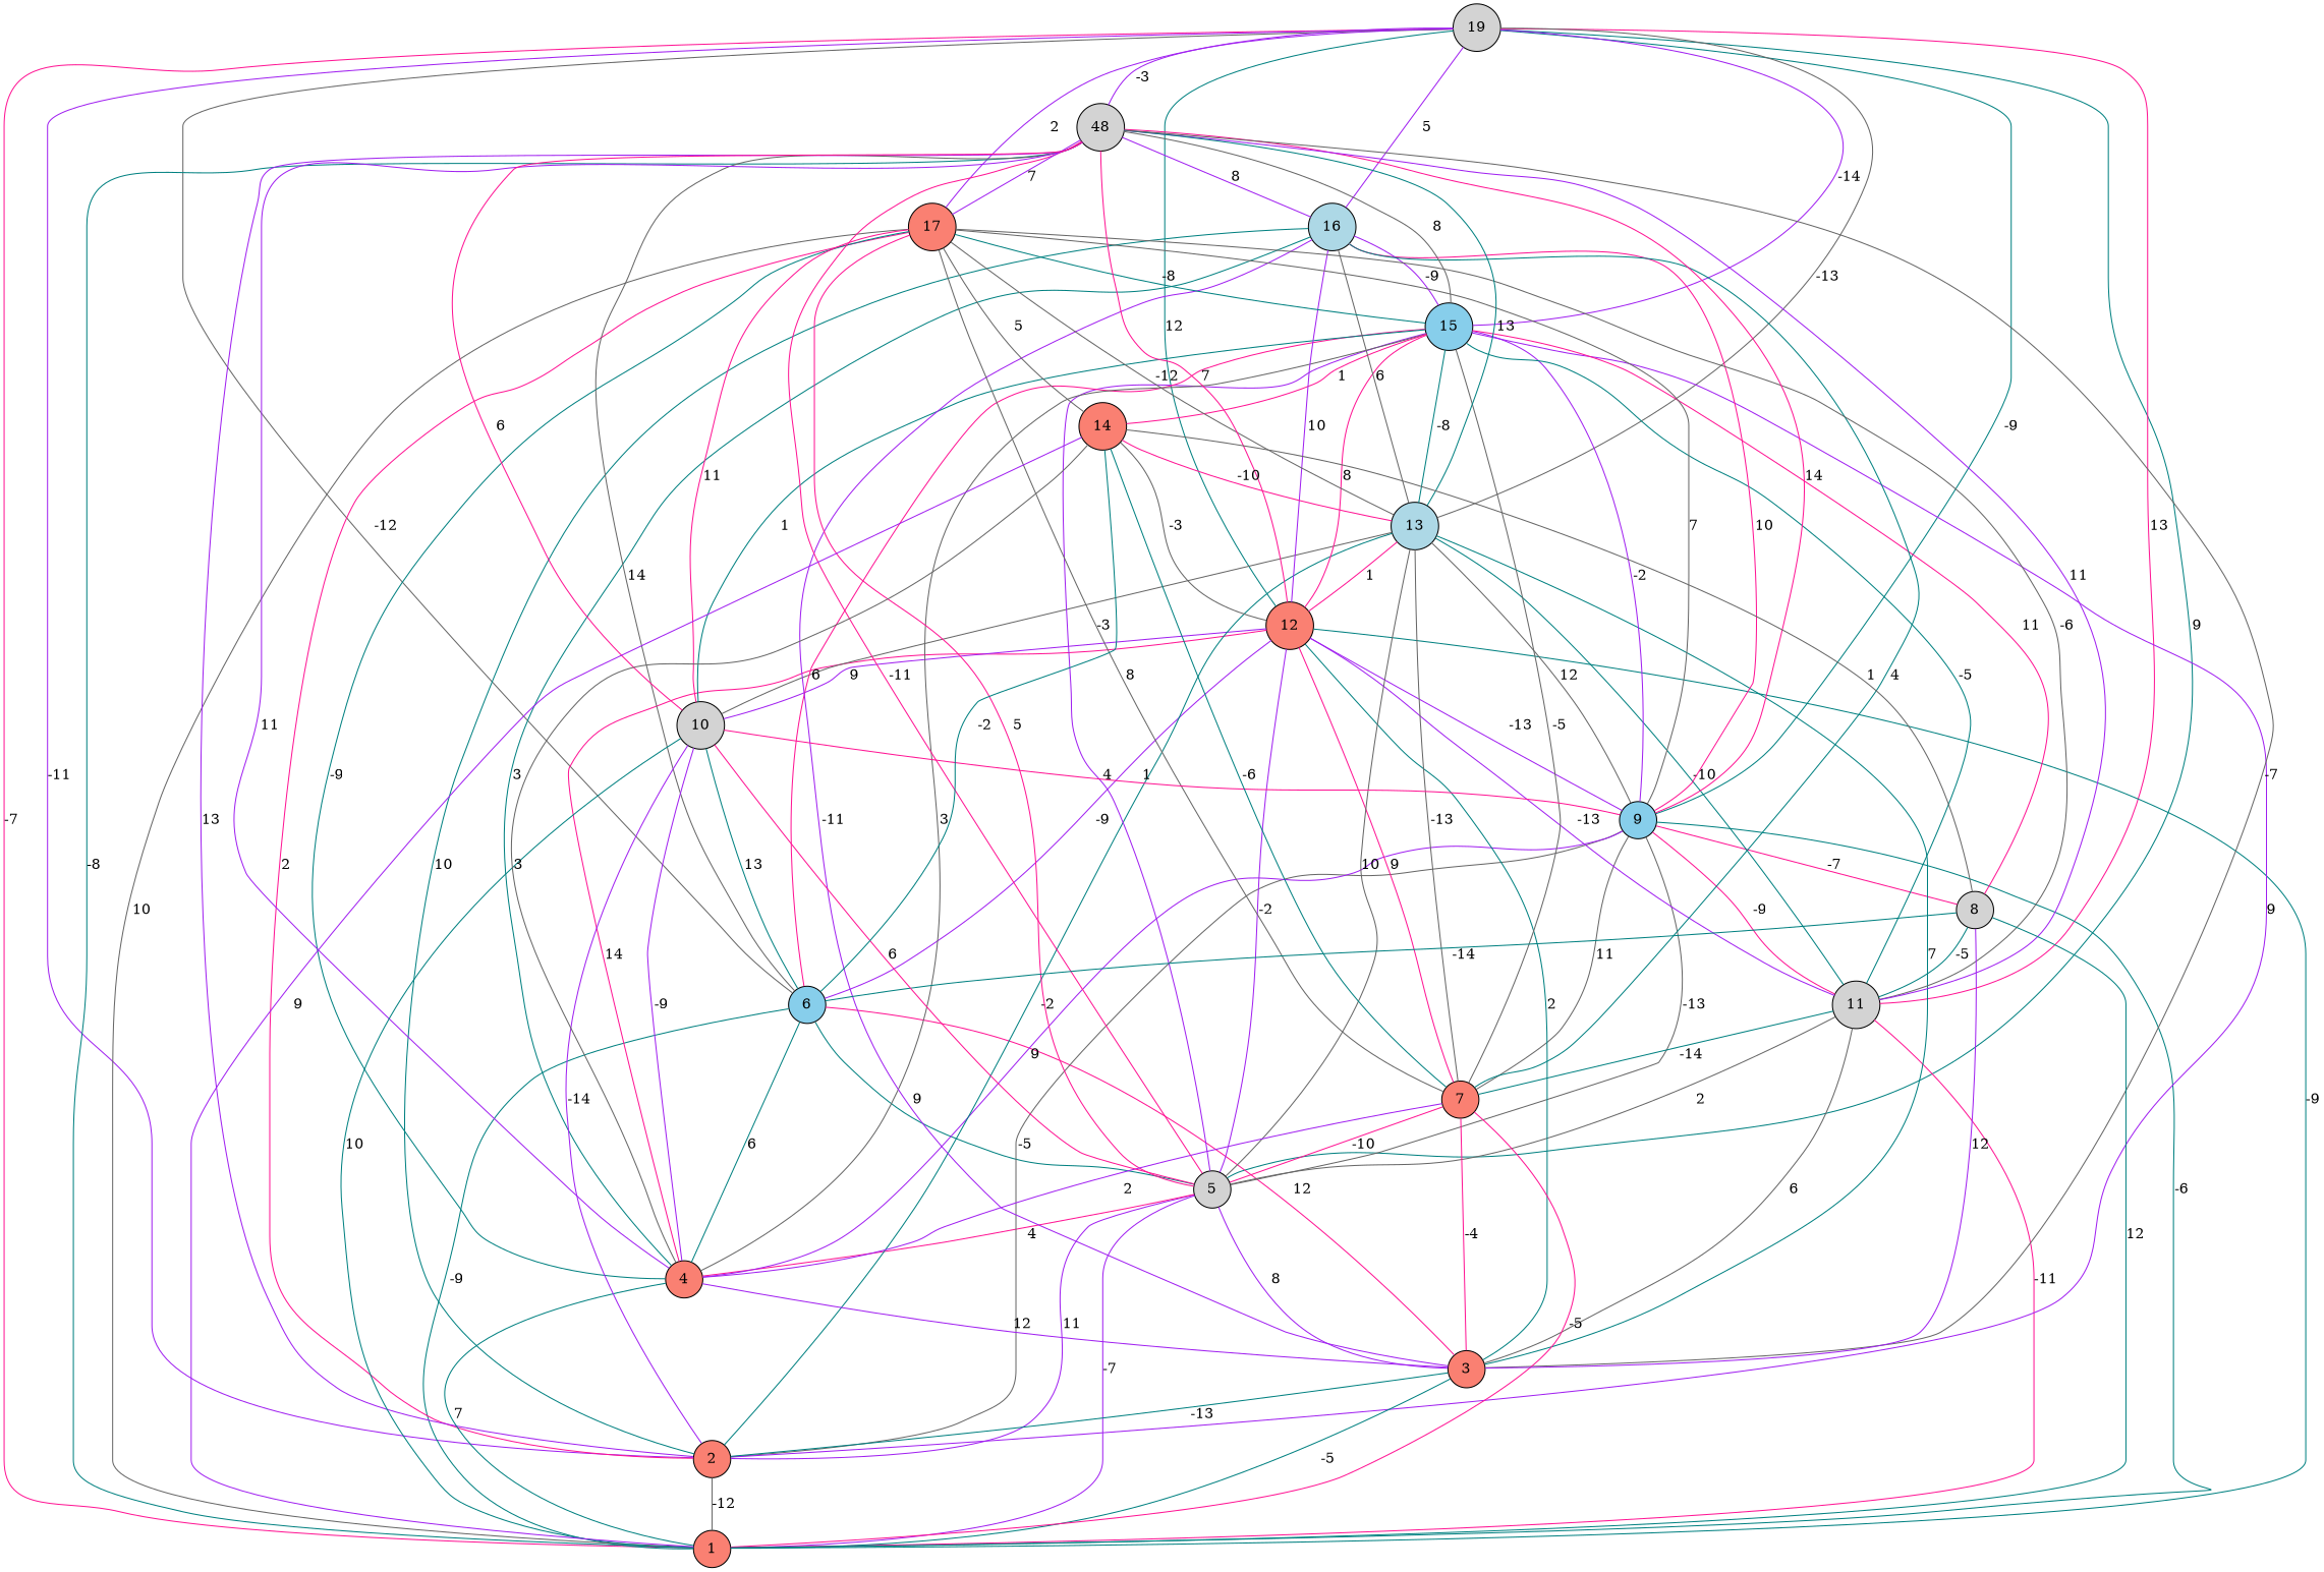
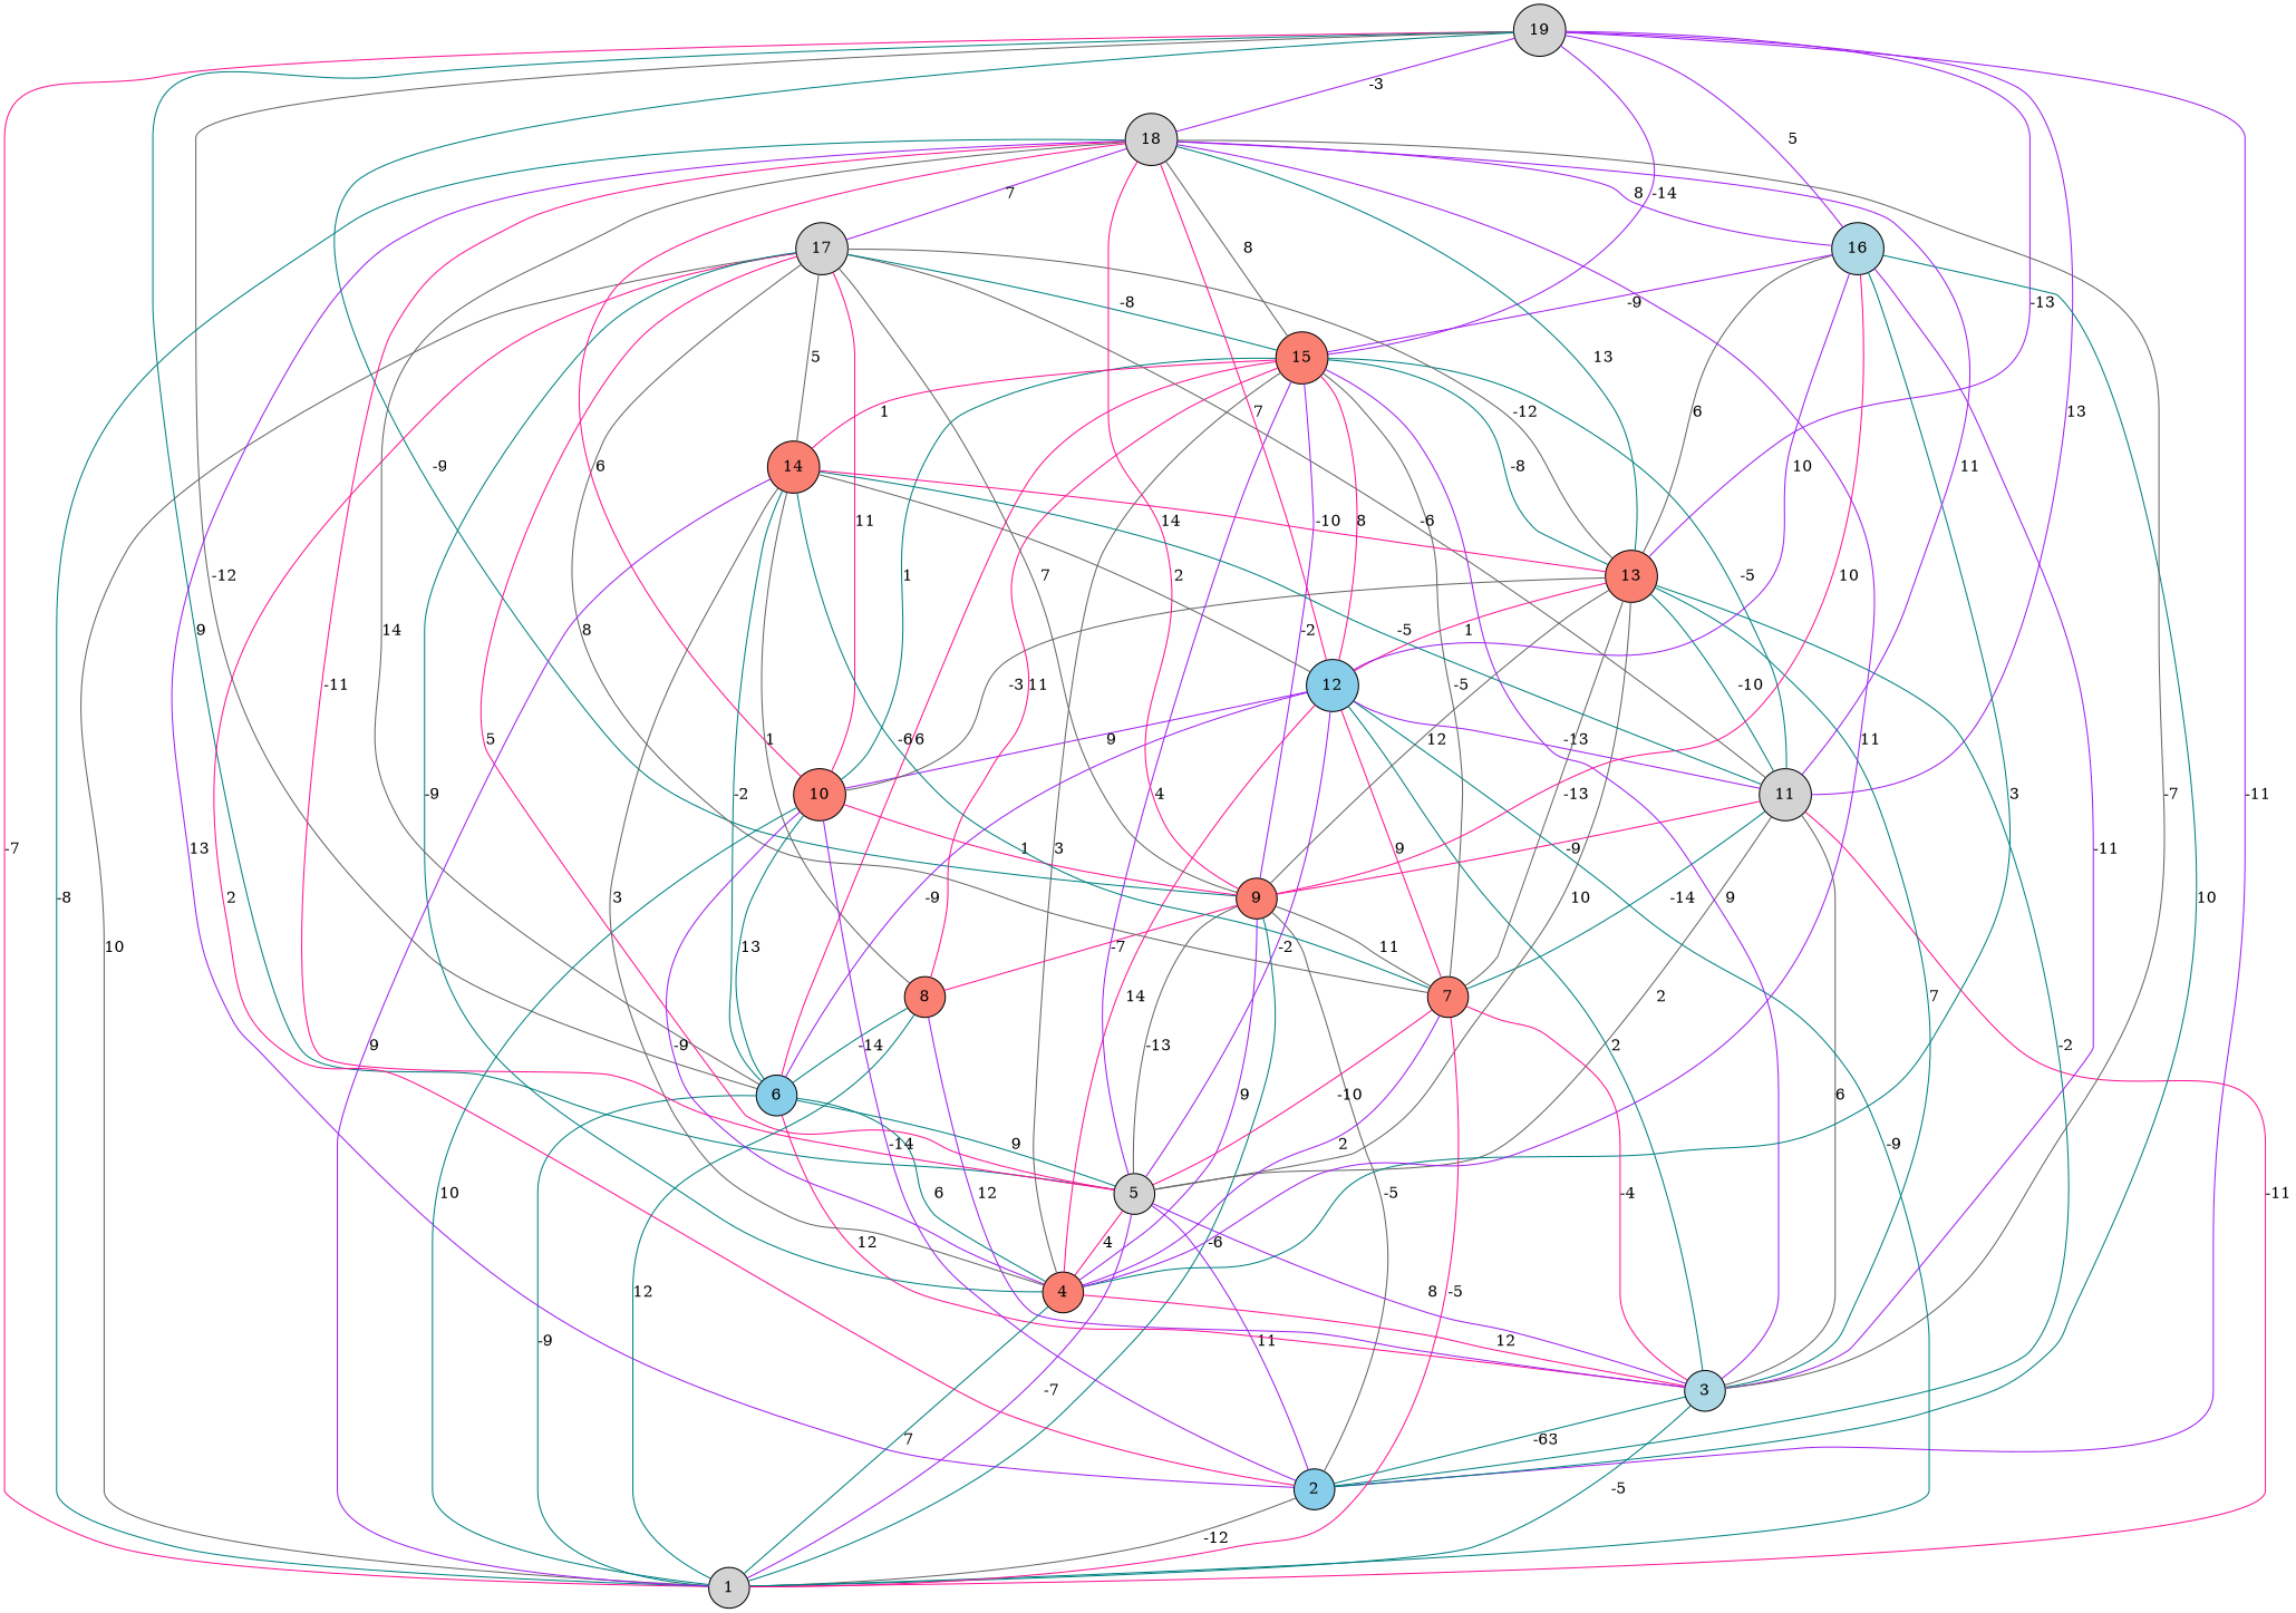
  graph {
    fontname="Helvetica,Arial,sans-serif"
    node [fillcolor=lightgrey shape=circle style=filled]
    edge [color=purple]
    19
-   1 [fillcolor=salmon]
-   2 [fillcolor=salmon]
+   1
+   2 [fillcolor=skyblue]
    5
    6 [fillcolor=skyblue]
-   9 [fillcolor=skyblue]
+   9 [fillcolor=salmon]
    11
-   12 [fillcolor=salmon]
-   13 [fillcolor=lightblue]
-   15 [fillcolor=skyblue]
+   12 [fillcolor=skyblue]
+   13 [fillcolor=salmon]
+   15 [fillcolor=salmon]
    16 [fillcolor=lightblue]
-   17 [fillcolor=salmon]
-   18 [label=48]
+   17
+   18
    4 [fillcolor=salmon]
-   3 [fillcolor=salmon]
+   3 [fillcolor=lightblue]
    7 [fillcolor=salmon]
-   8
-   10
+   8 [fillcolor=salmon]
+   10 [fillcolor=salmon]
    14 [fillcolor=salmon]
    19 -- 1 [color=deeppink label=-7]
    19 -- 2 [label=-11]
    19 -- 5 [color=teal label=9]
    19 -- 6 [color=gray40 label=-12]
    19 -- 9 [color=teal label=-9]
-   19 -- 11 [color=deeppink label=13]
-   19 -- 12 [color=teal label=12]
-   19 -- 13 [color=gray40 label=-13]
+   19 -- 11 [label=13]
+   19 -- 13 [label=-13]
    19 -- 15 [label=-14]
    19 -- 16 [label=5]
-   19 -- 17 [label=2]
    19 -- 18 [label=-3]
    2 -- 1 [color=gray40 label=-12]
    5 -- 1 [label=-7]
    5 -- 2 [label=11]
    5 -- 4 [color=deeppink label=4]
    5 -- 3 [label=8]
    6 -- 1 [color=teal label=-9]
    6 -- 5 [color=teal label=9]
    6 -- 4 [color=teal label=6]
    6 -- 3 [color=deeppink label=12]
    9 -- 1 [color=teal label=-6]
    9 -- 2 [color=gray40 label=-5]
    9 -- 5 [color=gray40 label=-13]
    9 -- 4 [label=9]
    9 -- 7 [color=gray40 label=11]
    9 -- 8 [color=deeppink label=-7]
    11 -- 1 [color=deeppink label=-11]
    11 -- 5 [color=gray40 label=2]
    11 -- 9 [color=deeppink label=-9]
    11 -- 3 [color=gray40 label=6]
    11 -- 7 [color=teal label=-14]
    12 -- 1 [color=teal label=-9]
    12 -- 5 [label=-2]
    12 -- 6 [label=-9]
-   12 -- 9 [label=-13]
    12 -- 11 [label=-13]
    12 -- 4 [color=deeppink label=14]
    12 -- 3 [color=teal label=2]
    12 -- 7 [color=deeppink label=9]
    12 -- 10 [label=9]
    13 -- 2 [color=teal label=-2]
    13 -- 5 [color=gray40 label=10]
    13 -- 9 [color=gray40 label=12]
    13 -- 11 [color=teal label=-10]
    13 -- 12 [color=deeppink label=1]
    13 -- 3 [color=teal label=7]
    13 -- 7 [color=gray40 label=-13]
    13 -- 10 [color=gray40 label=-3]
    15 -- 5 [label=4]
    15 -- 6 [color=deeppink label=6]
    15 -- 9 [label=-2]
    15 -- 11 [color=teal label=-5]
    15 -- 12 [color=deeppink label=8]
    15 -- 13 [color=teal label=-8]
    15 -- 4 [color=gray40 label=3]
-   15 -- 2 [label=9]
+   15 -- 3 [label=9]
    15 -- 7 [color=gray40 label=-5]
    15 -- 8 [color=deeppink label=11]
    15 -- 10 [color=teal label=1]
    15 -- 14 [color=deeppink label=1]
    16 -- 2 [color=teal label=10]
    16 -- 9 [color=deeppink label=10]
    16 -- 12 [label=10]
    16 -- 13 [color=gray40 label=6]
    16 -- 15 [label=-9]
    16 -- 4 [color=teal label=3]
    16 -- 3 [label=-11]
-   16 -- 7 [color=teal label=4]
    17 -- 1 [color=gray40 label=10]
    17 -- 2 [color=deeppink label=2]
    17 -- 5 [color=deeppink label=5]
    17 -- 9 [color=gray40 label=7]
    17 -- 11 [color=gray40 label=-6]
    17 -- 13 [color=gray40 label=-12]
    17 -- 15 [color=teal label=-8]
    17 -- 4 [color=teal label=-9]
    17 -- 7 [color=gray40 label=8]
    17 -- 10 [color=deeppink label=11]
    17 -- 14 [color=gray40 label=5]
    18 -- 1 [color=teal label=-8]
    18 -- 2 [label=13]
    18 -- 5 [color=deeppink label=-11]
    18 -- 6 [color=gray40 label=14]
    18 -- 9 [color=deeppink label=14]
    18 -- 11 [label=11]
    18 -- 12 [color=deeppink label=7]
    18 -- 13 [color=teal label=13]
    18 -- 15 [color=gray40 label=8]
    18 -- 16 [label=8]
    18 -- 17 [label=7]
    18 -- 4 [label=11]
    18 -- 3 [color=gray40 label=-7]
    18 -- 10 [color=deeppink label=6]
    4 -- 1 [color=teal label=7]
-   4 -- 3 [label=12]
+   4 -- 3 [color=deeppink label=12]
    3 -- 1 [color=teal label=-5]
-   3 -- 2 [color=teal label=-13]
+   3 -- 2 [color=teal label=-63]
    7 -- 1 [color=deeppink label=-5]
    7 -- 5 [color=deeppink label=-10]
    7 -- 4 [label=2]
    7 -- 3 [color=deeppink label=-4]
    8 -- 1 [color=teal label=12]
    8 -- 6 [color=teal label=-14]
    8 -- 3 [label=12]
    10 -- 1 [color=teal label=10]
    10 -- 2 [label=-14]
-   10 -- 5 [color=deeppink label=6]
    10 -- 6 [color=teal label=13]
    10 -- 9 [color=deeppink label=1]
    10 -- 4 [label=-9]
    14 -- 1 [label=9]
    14 -- 6 [color=teal label=-2]
-   8 -- 11 [color=teal label=-5]
-   14 -- 12 [color=gray40 label=-3]
+   14 -- 11 [color=teal label=-5]
+   14 -- 12 [color=gray40 label=2]
    14 -- 13 [color=deeppink label=-10]
    14 -- 4 [color=gray40 label=3]
    14 -- 7 [color=teal label=-6]
    14 -- 8 [color=gray40 label=1]
  }
